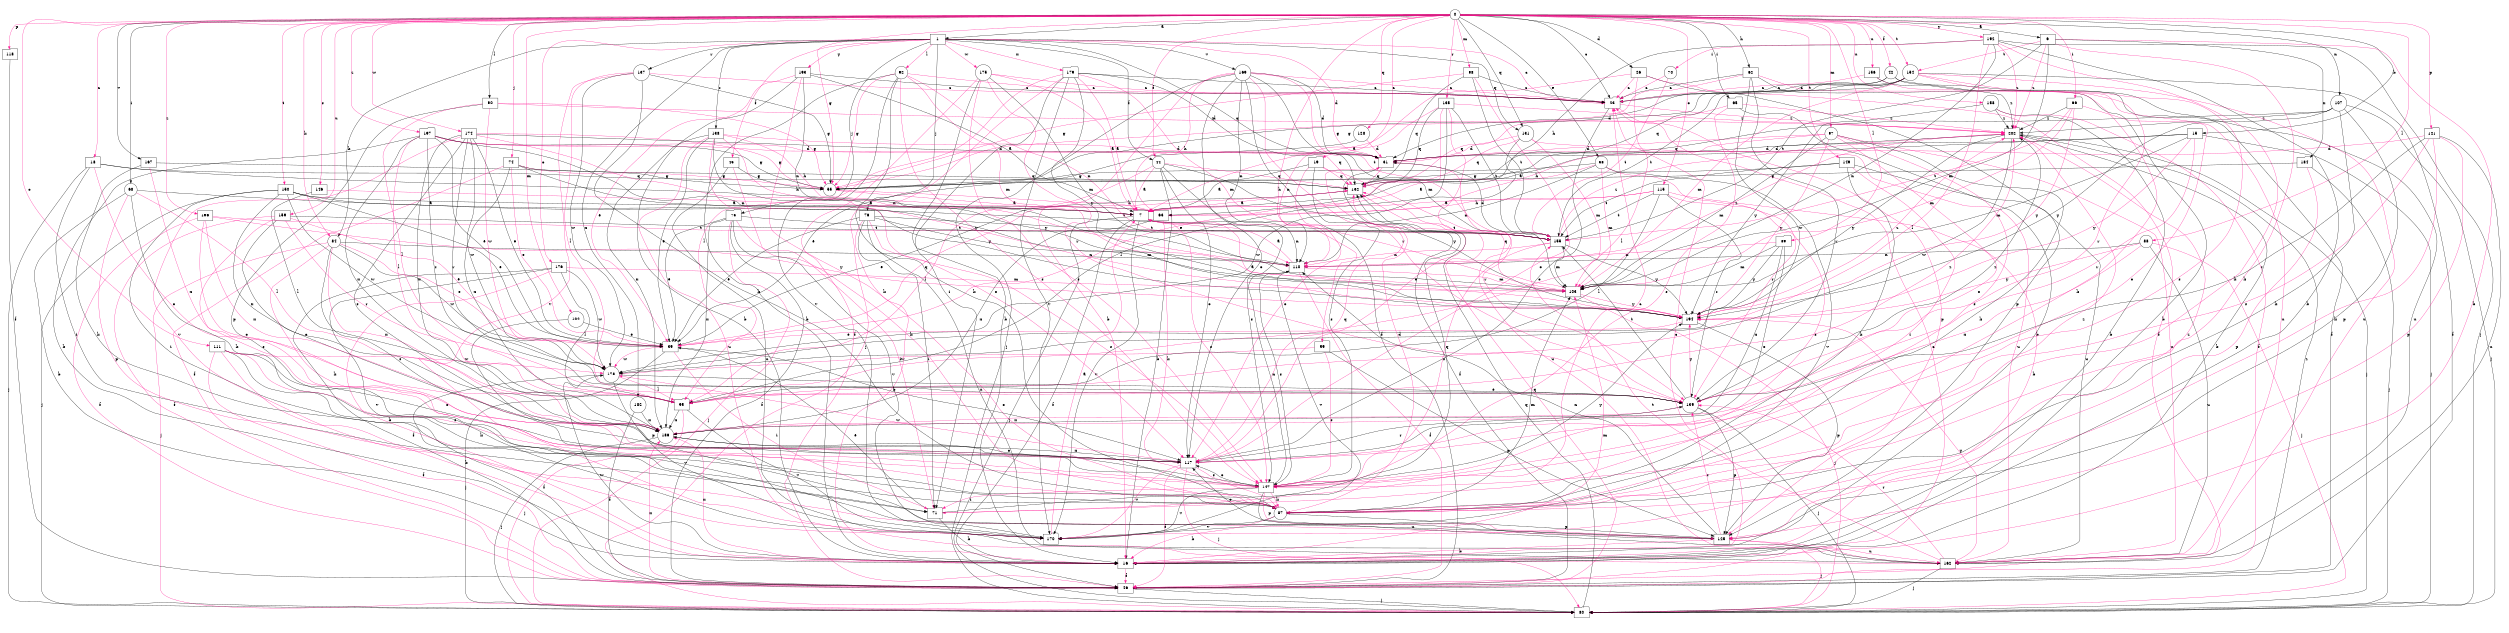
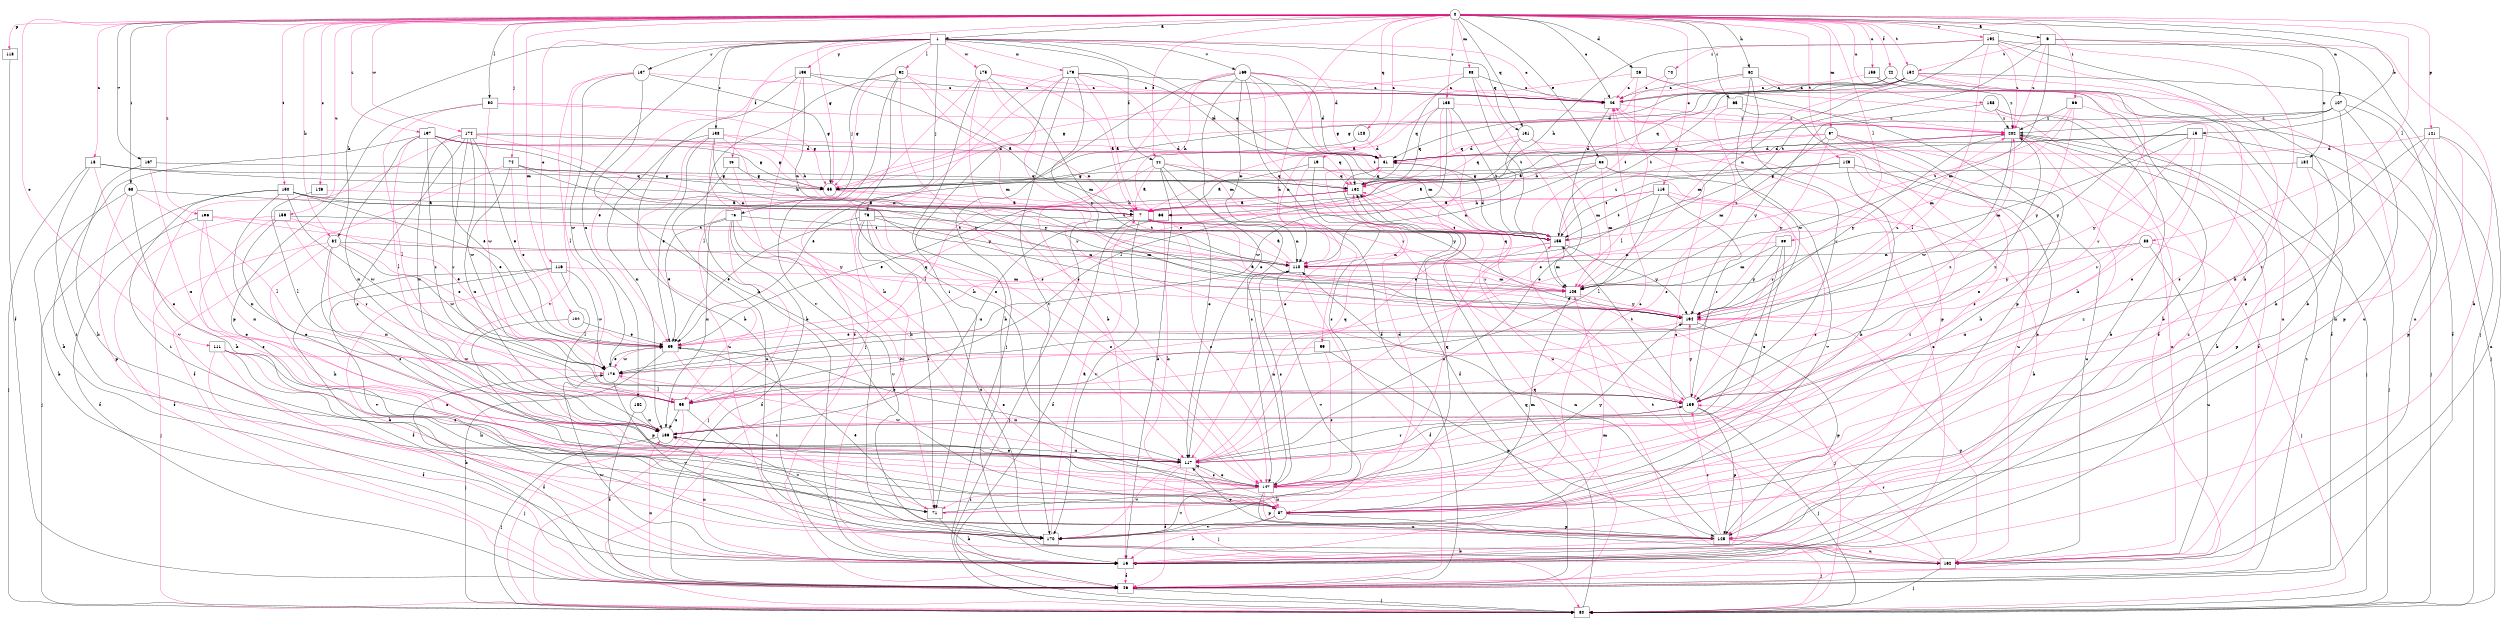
  strict digraph {
    node [shape=box]
    edge [color=deeppink]
    0 [shape=circle]
    1
    6
    15
    18 [shape=folder]
    19 [shape=folder]
    23 [shape=folder]
    26
    38 [shape=circle]
    42 [shape=circle]
    44 [shape=circle]
    55 [shape=circle]
    n13 [label=59 shape=folder]
    62
    65 [shape=folder]
    66 [shape=folder]
    68 [shape=circle]
    74
    84 [shape=circle]
    88 [shape=circle]
    89 [shape=folder]
    90
    97 [shape=circle]
    98
    102 [shape=circle]
    107 [shape=circle]
    111
    115
    118 [shape=folder]
    121 [shape=folder]
    128 [shape=circle]
    131 [shape=circle]
    135
    146
    149
    150
    154 [shape=circle]
    156
    158 [shape=circle]
    159
    167
    174
    192 [shape=folder]
    196
    197 [shape=folder]
    31 [shape=folder]
    45
    75 [shape=folder]
    76
    92 [shape=circle]
-   116 [label=176]
+   116
    132 [shape=folder]
    137 [shape=circle]
    138
    169 [shape=circle]
    175 [shape=circle]
    179 [shape=folder]
    182 [shape=circle]
    193
    16
    87 [shape=circle]
    103
    155
    184 [shape=folder]
    202 [shape=folder]
    7
    80 [shape=folder]
    139 [shape=circle]
    194 [shape=folder]
    63
    71 [shape=folder]
    117
    147
    125
    46
    95 [shape=folder]
    110 [shape=folder]
    170 [shape=folder]
    162
    178 [shape=circle]
    70 [shape=circle]
    186 [shape=circle]
    39 [shape=folder]
    0 -> 1 [color=black label=a]
    0 -> 6 [color=black label=a]
    0 -> 15 [color=black label=b]
    0 -> 18 [label=c]
    0 -> 19 [label=c]
    0 -> 23 [color=black label=c]
    0 -> 26 [color=black label=d]
    0 -> 38 [color=black label=e]
    0 -> 42 [label=f]
    0 -> 44 [label=f]
    0 -> 55 [label=g]
    0 -> n13 [label=h]
    0 -> 62 [color=black label=h]
    0 -> 65 [color=black label=i]
    0 -> 66 [label=i]
    0 -> 68 [color=black label=i]
    0 -> 74 [label=j]
    0 -> 84 [label=k]
    0 -> 88 [label=l]
    0 -> 89 [label=l]
    0 -> 90 [color=black label=l]
    0 -> 97 [label=m]
    0 -> 98 [label=m]
    0 -> 102 [label=m]
    0 -> 107 [color=black label=n]
    0 -> 111 [label=o]
    0 -> 115 [label=o]
    0 -> 118 [label=p]
    0 -> 121 [label=p]
    0 -> 128 [label=q]
    0 -> 131 [color=black label=q]
    0 -> 135 [label=r]
    0 -> 146 [label=s]
    0 -> 149 [label=t]
    0 -> 150 [label=t]
    0 -> 154 [label=t]
    0 -> 156 [label=u]
    0 -> 158 [label=u]
    0 -> 159 [label=u]
    0 -> 167 [color=black label=v]
    0 -> 174 [label=w]
    0 -> 192 [label=y]
    0 -> 196 [label=z]
    0 -> 197 [label=z]
    1 -> 23 [label=c]
    1 -> 44 [color=black label=f]
    1 -> 84 [color=black label=k]
    1 -> 131 [color=black label=q]
    1 -> 31 [label=d]
    1 -> 45 [label=f]
    1 -> 75 [color=black label=j]
    1 -> 76 [color=black label=j]
    1 -> 92 [label=l]
    1 -> 116 [label=o]
    1 -> 132 [color=black label=q]
    1 -> 137 [color=black label=r]
    1 -> 138 [color=black label=r]
    1 -> 169 [color=black label=v]
    1 -> 175 [label=w]
    1 -> 179 [label=x]
    1 -> 182 [color=black label=x]
    1 -> 193 [label=y]
    6 -> 154 [label=t]
    6 -> 16 [label=b]
    6 -> 87 [label=k]
    6 -> 103 [color=black label=m]
    6 -> 155 [color=black label=t]
    6 -> 184 [color=black label=x]
    6 -> 202 [label=z]
    15 -> 31 [color=black label=d]
    15 -> 103 [color=black label=m]
    15 -> 7 [color=black label=a]
    15 -> 80 [color=black label=j]
    15 -> 139 [label=r]
    15 -> 194 [label=y]
    18 -> 132 [color=black label=q]
    18 -> 80 [color=black label=j]
    18 -> 63 [color=black label=h]
    18 -> 71 [color=black label=i]
    18 -> 117 [label=o]
    19 -> 132 [label=q]
    19 -> 7 [color=black label=a]
    19 -> 139 [label=r]
    19 -> 117 [label=o]
    19 -> 147 [color=black label=s]
    23 -> 202 [label=z]
    23 -> 117 [color=black label=o]
    23 -> 125 [label=p]
    26 -> 23 [label=c]
    26 -> 7 [label=a]
    26 -> 125 [color=black label=p]
    26 -> 46 [label=f]
    26 -> 95 [label=l]
    38 -> 55 [color=black label=g]
    38 -> 103 [label=m]
    38 -> 7 [label=a]
    38 -> 139 [label=r]
    38 -> 110 [color=black label=n]
    38 -> 170 [color=black label=v]
    42 -> 23 [color=black label=c]
    42 -> 31 [color=black label=d]
    42 -> 202 [color=black label=z]
    42 -> 162 [color=black label=u]
    44 -> 132 [label=q]
    44 -> 16 [color=black label=b]
    44 -> 7 [label=a]
    44 -> 194 [color=black label=y]
    44 -> 117 [color=black label=o]
    44 -> 147 [color=black label=s]
    44 -> 95 [label=l]
    55 -> 7 [label=a]
    55 -> 63 [label=h]
    n13 -> 147 [label=s]
    n13 -> 125 [color=black label=p]
    n13 -> 178 [label=w]
    62 -> 23 [color=black label=c]
    62 -> 55 [label=g]
    62 -> 16 [color=black label=b]
    62 -> 139 [color=black label=r]
    62 -> 162 [label=u]
    62 -> 178 [color=black label=w]
    65 -> 132 [label=q]
    65 -> 16 [color=black label=b]
    65 -> 202 [label=z]
    65 -> 147 [label=s]
    66 -> 103 [label=m]
    66 -> 155 [label=t]
    66 -> 202 [color=black label=z]
    66 -> 194 [label=y]
    66 -> 117 [label=o]
    68 -> 16 [color=black label=b]
    68 -> 87 [color=black label=k]
    68 -> 7 [color=black label=a]
    68 -> 125 [label=p]
    68 -> 95 [label=l]
    74 -> 55 [label=g]
    74 -> 132 [color=black label=q]
    74 -> 194 [color=black label=y]
    74 -> 46 [label=f]
    74 -> 186 [color=black label=x]
    74 -> 39 [label=e]
    84 -> 87 [label=k]
    84 -> 80 [label=j]
    84 -> 147 [color=black label=s]
    84 -> 110 [color=black label=n]
    84 -> 178 [color=black label=w]
    84 -> 186 [label=x]
    84 -> 39 [label=e]
    88 -> 80 [label=j]
    88 -> 194 [label=y]
    88 -> 110 [color=black label=n]
    88 -> 162 [color=black label=u]
    88 -> 186 [label=x]
    89 -> 103 [color=black label=m]
    89 -> 194 [color=black label=y]
    89 -> 117 [color=black label=o]
    89 -> 110 [label=n]
    89 -> 186 [color=black label=x]
    90 -> 55 [label=g]
    90 -> 202 [label=z]
    90 -> 125 [color=black label=p]
    90 -> 95 [label=l]
    90 -> 178 [label=w]
    97 -> 31 [label=d]
    97 -> 87 [color=black label=k]
    97 -> 103 [color=black label=m]
    97 -> 194 [label=y]
    97 -> 63 [label=h]
    97 -> 117 [label=o]
    97 -> 147 [label=s]
    97 -> 162 [label=u]
    98 -> 23 [color=black label=c]
    98 -> 55 [label=g]
    98 -> 132 [color=black label=q]
    98 -> 155 [color=black label=t]
    98 -> 117 [label=o]
    102 -> 125 [color=black label=p]
    102 -> 39 [color=black label=e]
    107 -> 132 [color=black label=q]
    107 -> 87 [color=black label=k]
    107 -> 202 [color=black label=z]
    107 -> 80 [color=black label=j]
    107 -> 194 [color=black label=y]
    107 -> 125 [color=black label=p]
    111 -> 16 [label=b]
    111 -> 87 [color=black label=k]
    111 -> 117 [color=black label=o]
    111 -> 147 [label=s]
    111 -> 46 [label=f]
    111 -> 178 [label=w]
    115 -> 16 [label=b]
    115 -> 155 [color=black label=t]
    115 -> 7 [label=a]
    115 -> 139 [color=black label=r]
    115 -> 63 [label=h]
    115 -> 147 [label=s]
    115 -> 95 [color=black label=l]
    118 -> 46 [color=black label=f]
    121 -> 31 [label=d]
    121 -> 87 [label=k]
    121 -> 139 [color=black label=r]
    121 -> 147 [label=s]
    121 -> 125 [label=p]
    121 -> 162 [color=black label=u]
    128 -> 31 [label=d]
    128 -> 39 [color=black label=e]
    131 -> 31 [label=d]
    131 -> 132 [label=q]
    131 -> 103 [label=m]
    131 -> 162 [label=u]
    131 -> 178 [color=black label=w]
    135 -> 132 [color=black label=q]
    135 -> 155 [color=black label=t]
    135 -> 202 [label=z]
    135 -> 117 [label=o]
    135 -> 95 [color=black label=l]
    135 -> 110 [label=n]
    135 -> 39 [label=e]
    146 -> 7 [label=a]
    146 -> 95 [color=black label=l]
    149 -> 55 [color=black label=g]
    149 -> 87 [color=black label=k]
    149 -> 155 [color=black label=t]
    149 -> 71 [label=i]
    149 -> 162 [color=black label=u]
    150 -> 155 [color=black label=t]
    150 -> 7 [color=black label=a]
    150 -> 80 [color=black label=j]
    150 -> 71 [color=black label=i]
    150 -> 178 [color=black label=w]
    150 -> 186 [color=black label=x]
    150 -> 39 [color=black label=e]
    154 -> 23 [color=black label=c]
    154 -> 55 [color=black label=g]
    154 -> 132 [color=black label=q]
    154 -> 103 [label=m]
    154 -> 155 [color=black label=t]
    154 -> 139 [label=r]
    154 -> 147 [label=s]
    154 -> 46 [color=black label=f]
    154 -> 162 [label=u]
    156 -> 23 [label=c]
    156 -> 87 [label=k]
    156 -> 46 [color=black label=f]
    158 -> 16 [color=black label=b]
    158 -> 202 [color=black label=z]
    158 -> 194 [color=black label=y]
    158 -> 46 [label=f]
    159 -> 155 [color=black label=t]
    159 -> 139 [label=r]
    159 -> 117 [color=black label=o]
    159 -> 147 [label=s]
    159 -> 46 [label=f]
    159 -> 39 [label=e]
    167 -> 55 [color=black label=g]
    167 -> 87 [color=black label=k]
    167 -> 186 [label=x]
    174 -> 55 [label=g]
    174 -> 31 [color=black label=d]
    174 -> 139 [color=black label=r]
    174 -> 194 [label=y]
    174 -> 147 [color=black label=s]
    174 -> 170 [label=v]
    174 -> 178 [color=black label=w]
    174 -> 186 [color=black label=x]
    174 -> 39 [color=black label=e]
    192 -> 16 [color=black label=b]
    192 -> 87 [label=k]
    192 -> 202 [label=z]
    192 -> 80 [color=black label=j]
    192 -> 63 [color=black label=h]
    192 -> 95 [label=l]
-   192 -> 103 [color=black label=n]
+   192 -> 110 [color=black label=n]
    192 -> 70 [label=i]
    196 -> 155 [label=t]
    196 -> 194 [label=y]
    196 -> 117 [label=o]
-   196 -> 46 [label=f]
+   196 -> 46 [color=black label=f]
    196 -> 186 [label=x]
    197 -> 55 [color=black label=g]
    197 -> 31 [label=d]
    197 -> 132 [label=q]
    197 -> 16 [color=black label=b]
    197 -> 139 [color=black label=r]
    197 -> 95 [label=l]
    197 -> 110 [color=black label=n]
    197 -> 186 [color=black label=x]
    197 -> 39 [color=black label=e]
    31 -> 132 [label=q]
    31 -> 46 [color=black label=f]
    31 -> 162 [label=u]
    45 -> 55 [color=black label=g]
    45 -> 87 [label=k]
    45 -> 162 [color=black label=u]
    75 -> 155 [color=black label=t]
    75 -> 80 [label=j]
    75 -> 71 [label=i]
    75 -> 46 [color=black label=f]
    75 -> 170 [color=black label=v]
    75 -> 186 [color=black label=x]
    75 -> 39 [color=black label=e]
    76 -> 16 [label=b]
    76 -> 103 [color=black label=m]
    76 -> 155 [color=black label=t]
    76 -> 71 [color=black label=i]
    76 -> 147 [label=s]
    76 -> 162 [color=black label=u]
    76 -> 39 [color=black label=e]
    92 -> 23 [label=c]
    92 -> 55 [label=g]
    92 -> 16 [color=black label=b]
    92 -> 87 [color=black label=k]
    92 -> 103 [label=m]
    92 -> 147 [label=s]
    92 -> 110 [label=n]
    92 -> 170 [color=black label=v]
    116 -> 16 [label=b]
    116 -> 103 [label=m]
    116 -> 46 [color=black label=f]
    116 -> 95 [color=black label=l]
    116 -> 170 [color=black label=v]
    116 -> 178 [color=black label=w]
    132 -> 7 [label=a]
    132 -> 39 [color=black label=e]
    137 -> 23 [label=c]
    137 -> 55 [color=black label=g]
    137 -> 87 [color=black label=k]
    137 -> 95 [label=l]
    137 -> 170 [label=v]
    137 -> 178 [color=black label=w]
    138 -> 31 [label=d]
    138 -> 194 [color=black label=y]
    138 -> 63 [label=h]
    138 -> 117 [label=o]
    138 -> 110 [label=n]
    138 -> 162 [label=u]
    138 -> 186 [color=black label=x]
    138 -> 39 [color=black label=e]
    169 -> 23 [label=c]
    169 -> 31 [color=black label=d]
    169 -> 16 [label=b]
    169 -> 103 [color=black label=m]
    169 -> 155 [label=t]
    169 -> 80 [color=black label=j]
    169 -> 139 [label=r]
    169 -> 63 [label=h]
    169 -> 117 [color=black label=o]
    169 -> 46 [color=black label=f]
    169 -> 110 [color=black label=n]
    175 -> 23 [label=c]
    175 -> 16 [color=black label=b]
    175 -> 103 [color=black label=m]
    175 -> 7 [label=a]
    175 -> 139 [label=r]
    175 -> 147 [label=s]
    175 -> 46 [label=f]
    179 -> 23 [color=black label=c]
    179 -> 31 [color=black label=d]
    179 -> 103 [label=m]
    179 -> 7 [label=a]
    179 -> 80 [label=j]
    179 -> 194 [color=black label=y]
    179 -> 71 [color=black label=i]
    179 -> 95 [label=l]
    179 -> 170 [color=black label=v]
    182 -> 46 [color=black label=f]
    182 -> 186 [color=black label=x]
    193 -> 23 [color=black label=c]
    193 -> 16 [color=black label=b]
    193 -> 87 [label=k]
    193 -> 7 [color=black label=a]
    193 -> 110 [color=black label=n]
    193 -> 39 [label=e]
    16 -> 23 [label=c]
    16 -> 103 [label=m]
    16 -> 46 [label=f]
    16 -> 178 [color=black label=w]
    16 -> 186 [label=x]
    87 -> 31 [label=d]
    87 -> 16 [label=b]
    87 -> 103 [color=black label=m]
    87 -> 202 [label=z]
    87 -> 125 [color=black label=p]
    87 -> 170 [color=black label=v]
    103 -> 132 [label=q]
    103 -> 80 [label=j]
    103 -> 194 [label=y]
    155 -> 31 [color=black label=d]
    155 -> 103 [color=black label=m]
    155 -> 202 [label=z]
    155 -> 194 [color=black label=y]
    155 -> 147 [label=s]
    155 -> 110 [label=n]
    184 -> 55 [color=black label=g]
    184 -> 80 [color=black label=j]
    184 -> 125 [label=p]
    202 -> 31 [color=black label=d]
    202 -> 16 [color=black label=b]
    202 -> 80 [color=black label=j]
    202 -> 194 [color=black label=y]
    202 -> 178 [color=black label=w]
    7 -> 155 [label=t]
    7 -> 80 [color=black label=j]
    7 -> 147 [label=s]
    7 -> 46 [color=black label=f]
    7 -> 110 [color=black label=n]
    7 -> 170 [color=black label=v]
    80 -> 132 [color=black label=q]
    139 -> 155 [color=black label=t]
    139 -> 202 [color=black label=z]
    139 -> 80 [color=black label=j]
    139 -> 194 [label=y]
    139 -> 125 [color=black label=p]
    139 -> 186 [label=x]
    194 -> 202 [label=z]
    194 -> 7 [label=a]
    194 -> 125 [color=black label=p]
    194 -> 39 [label=e]
    63 -> 87 [label=k]
    63 -> 186 [color=black label=x]
    71 -> 23 [label=c]
    71 -> 132 [color=black label=q]
    71 -> 16 [color=black label=b]
    71 -> 39 [color=black label=e]
    117 -> 132 [label=q]
    117 -> 80 [label=j]
    117 -> 139 [color=black label=r]
    117 -> 147 [label=s]
    117 -> 46 [label=f]
    117 -> 170 [label=v]
    117 -> 178 [label=w]
    117 -> 186 [color=black label=x]
    147 -> 87 [label=k]
    147 -> 194 [color=black label=y]
    147 -> 71 [label=i]
    147 -> 117 [color=black label=o]
    147 -> 125 [label=p]
    147 -> 110 [color=black label=n]
    147 -> 170 [color=black label=v]
    147 -> 162 [color=black label=u]
    125 -> 16 [label=b]
    125 -> 80 [label=j]
    125 -> 139 [label=r]
    125 -> 117 [color=black label=o]
    125 -> 110 [color=black label=n]
    125 -> 162 [label=u]
    46 -> 23 [label=c]
    46 -> 132 [label=q]
    46 -> 202 [color=black label=z]
    46 -> 80 [color=black label=j]
    46 -> 186 [label=x]
    95 -> 202 [label=z]
    95 -> 80 [label=j]
    95 -> 170 [color=black label=v]
    95 -> 186 [color=black label=x]
    110 -> 103 [label=m]
    110 -> 202 [label=z]
    110 -> 7 [label=a]
    110 -> 147 [color=black label=s]
    110 -> 46 [label=f]
    110 -> 170 [color=black label=v]
    170 -> 202 [label=z]
    170 -> 7 [label=a]
    162 -> 155 [label=t]
    162 -> 80 [color=black label=j]
    162 -> 139 [label=r]
    162 -> 194 [label=y]
    178 -> 46 [color=black label=f]
    178 -> 95 [label=l]
    178 -> 170 [color=black label=v]
-   178 -> 139 [color=black label=e]
+   178 -> 39 [color=black label=e]
    70 -> 23 [label=c]
    70 -> 155 [label=t]
    186 -> 80 [color=black label=j]
    186 -> 117 [color=black label=o]
    39 -> 132 [label=q]
    39 -> 80 [color=black label=j]
    39 -> 71 [label=i]
    39 -> 117 [color=black label=o]
    39 -> 178 [label=w]
  }
